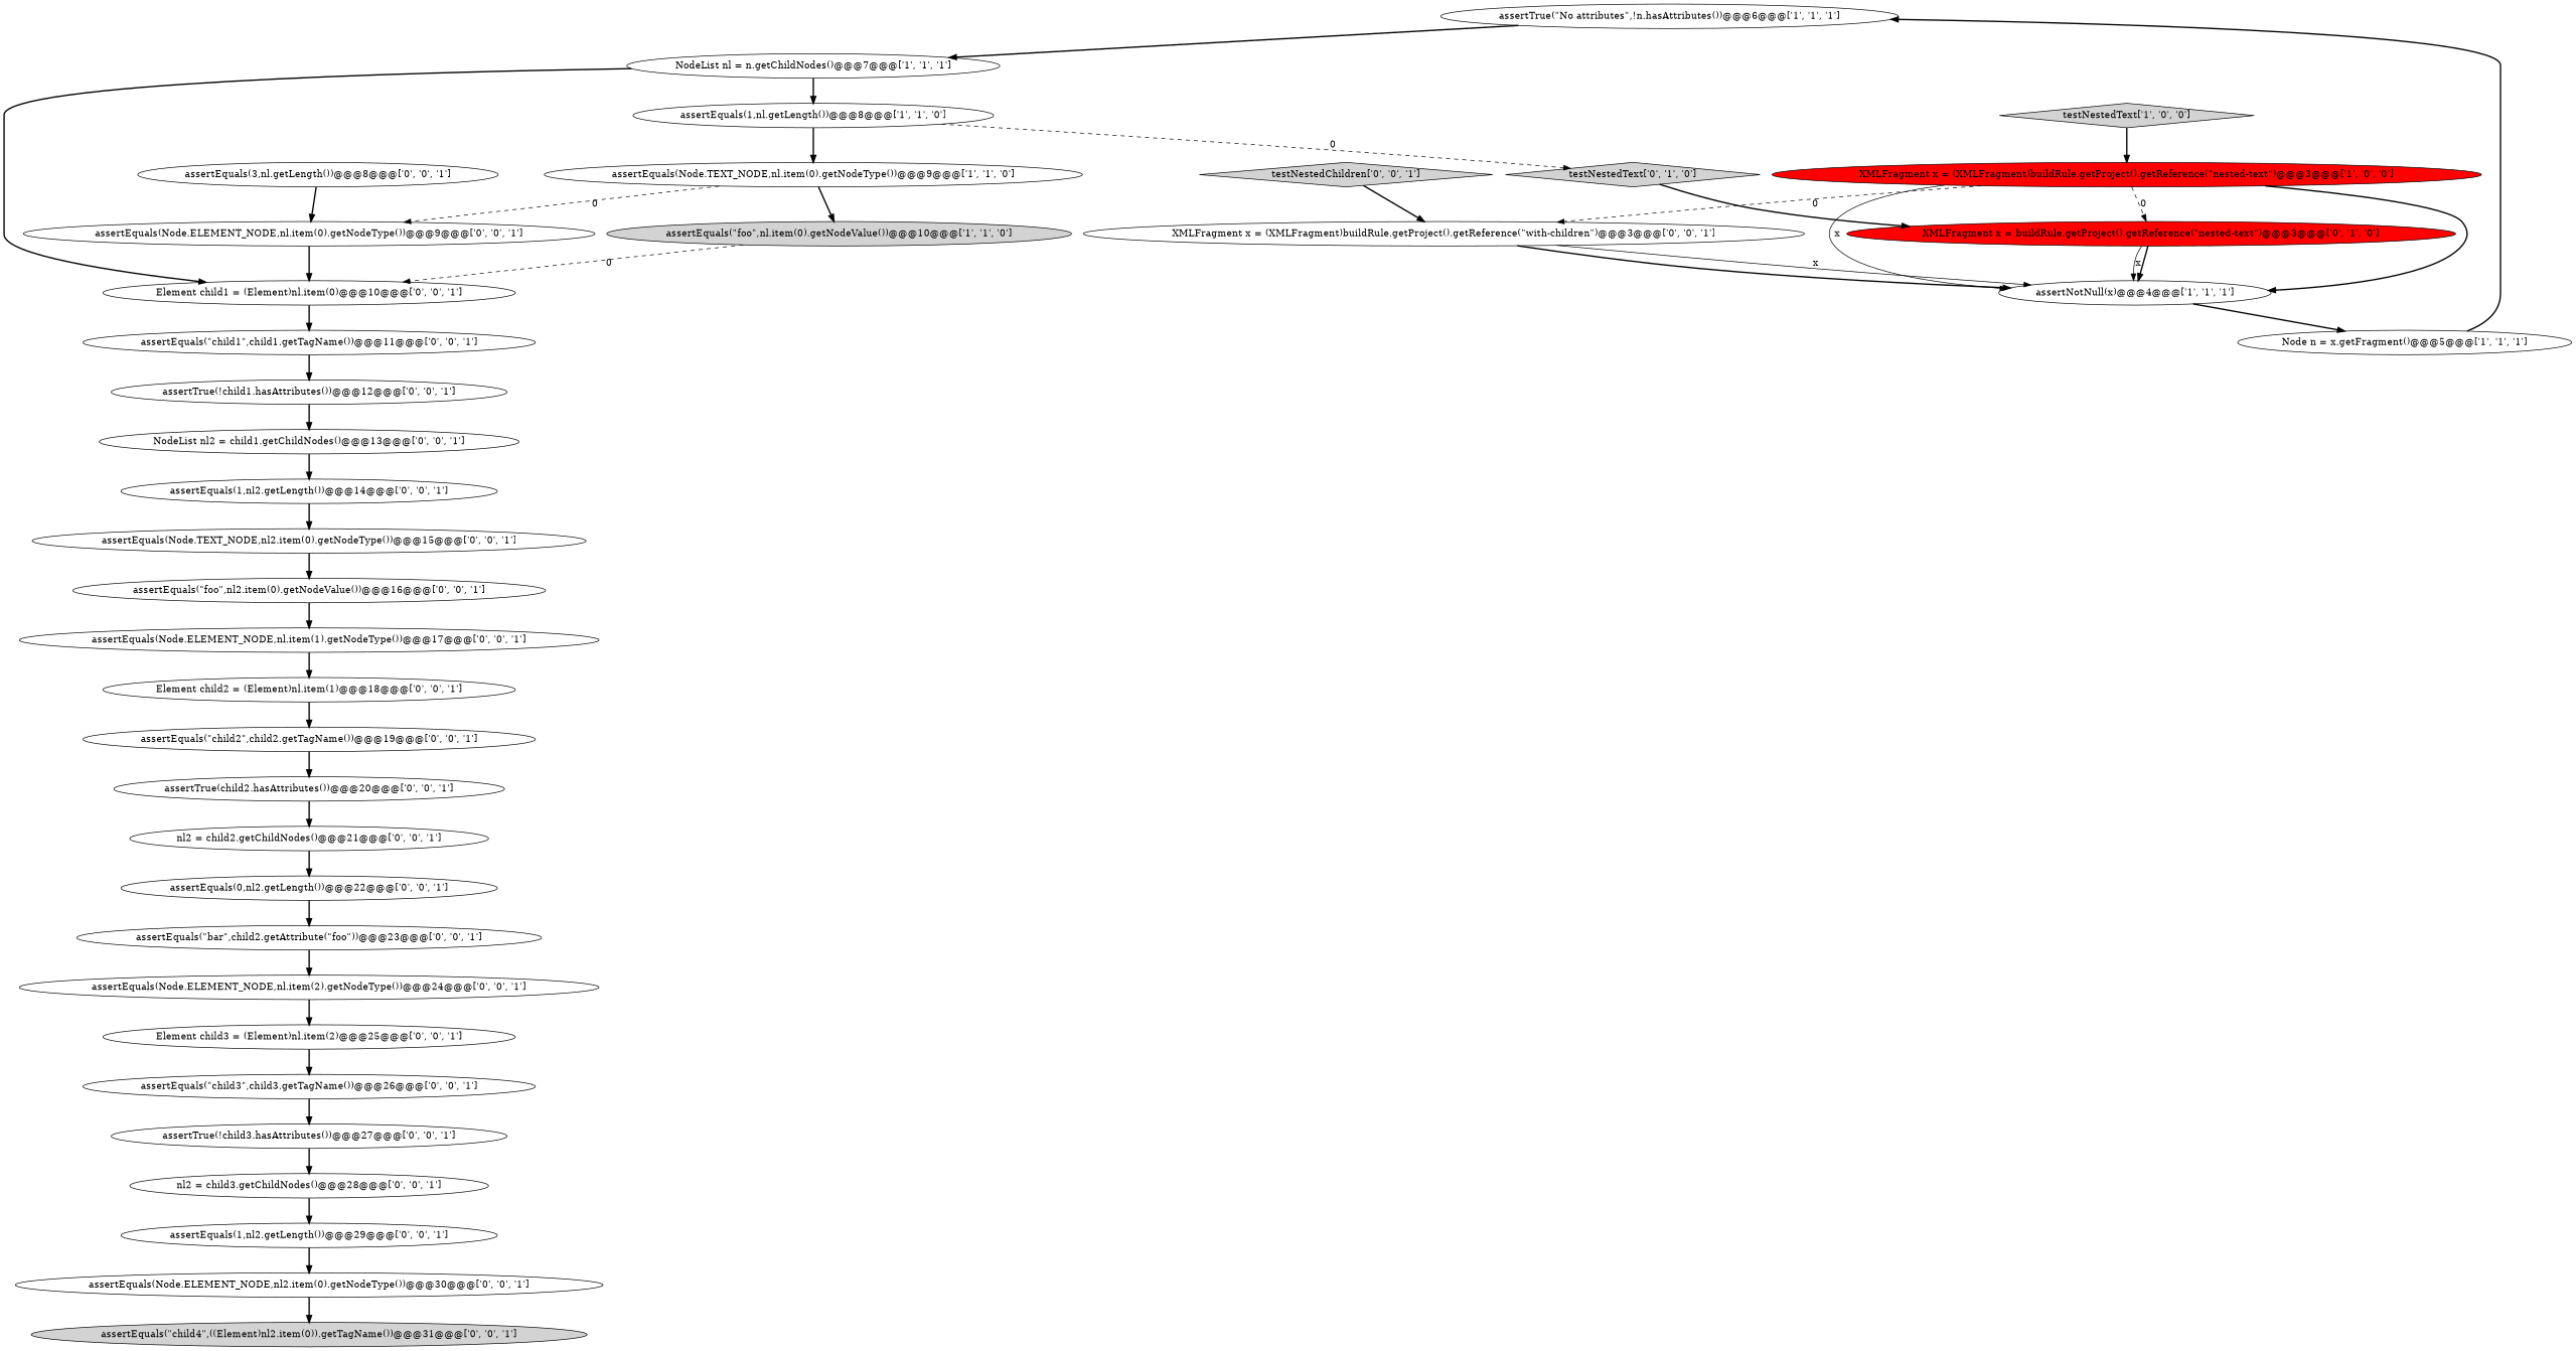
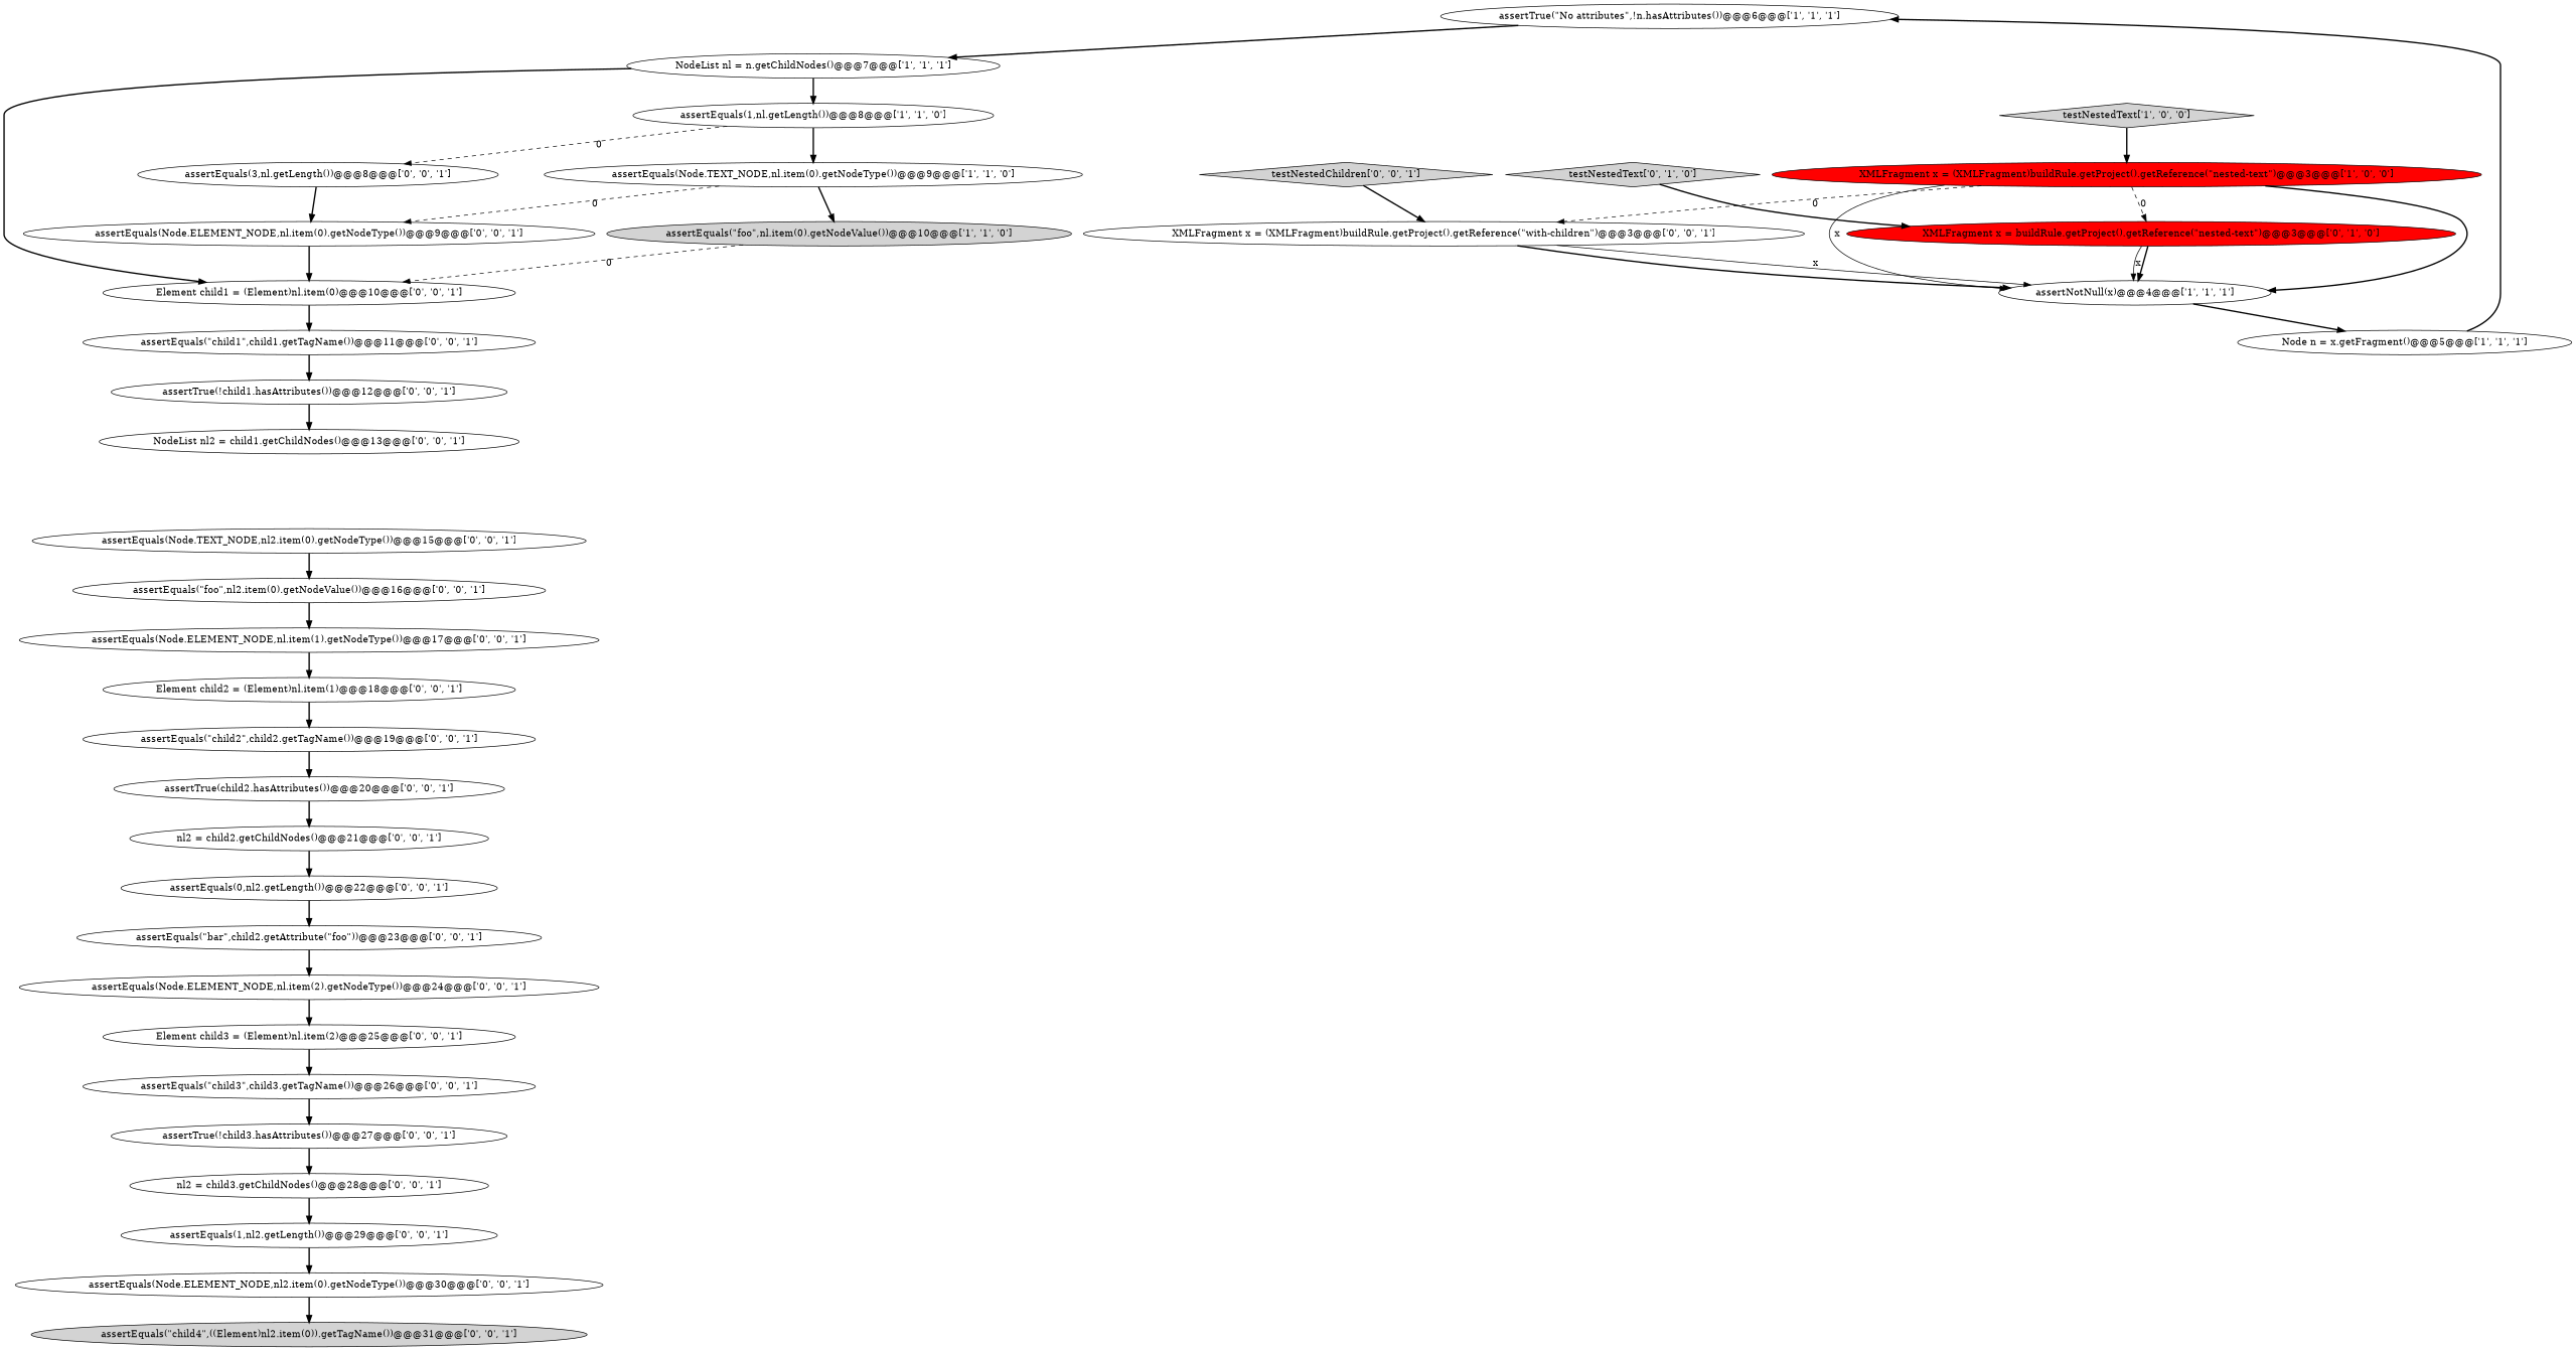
  digraph {
    node [fillcolor=white shape=ellipse style=filled]
    edge [style=bold]
    n1 [label="assertTrue(\"No attributes\",!n.hasAttributes())@@@6@@@['1', '1', '1']"]
    n2 [label="NodeList nl = n.getChildNodes()@@@7@@@['1', '1', '1']"]
    n3 [label="assertEquals(1,nl.getLength())@@@8@@@['1', '1', '0']"]
    n4 [label="Element child1 = (Element)nl.item(0)@@@10@@@['0', '0', '1']"]
    n5 [fillcolor=lightgray label="testNestedChildren['0', '0', '1']" shape=diamond]
    n6 [label="XMLFragment x = (XMLFragment)buildRule.getProject().getReference(\"with-children\")@@@3@@@['0', '0', '1']"]
    n7 [label="assertNotNull(x)@@@4@@@['1', '1', '1']"]
    n8 [label="assertEquals(Node.ELEMENT_NODE,nl2.item(0).getNodeType())@@@30@@@['0', '0', '1']"]
    n9 [fillcolor=lightgray label="assertEquals(\"child4\",((Element)nl2.item(0)).getTagName())@@@31@@@['0', '0', '1']"]
    n10 [label="nl2 = child2.getChildNodes()@@@21@@@['0', '0', '1']"]
    n11 [label="assertEquals(0,nl2.getLength())@@@22@@@['0', '0', '1']"]
    n12 [label="assertEquals(\"bar\",child2.getAttribute(\"foo\"))@@@23@@@['0', '0', '1']"]
    n13 [label="nl2 = child3.getChildNodes()@@@28@@@['0', '0', '1']"]
    n14 [label="assertEquals(1,nl2.getLength())@@@29@@@['0', '0', '1']"]
    n15 [label="assertEquals(Node.TEXT_NODE,nl.item(0).getNodeType())@@@9@@@['1', '1', '0']"]
    n16 [label="assertEquals(Node.ELEMENT_NODE,nl.item(0).getNodeType())@@@9@@@['0', '0', '1']"]
    n17 [fillcolor=lightgray label="assertEquals(\"foo\",nl.item(0).getNodeValue())@@@10@@@['1', '1', '0']"]
    n18 [label="Element child2 = (Element)nl.item(1)@@@18@@@['0', '0', '1']"]
    n19 [label="assertEquals(\"child2\",child2.getTagName())@@@19@@@['0', '0', '1']"]
    n20 [label="assertTrue(child2.hasAttributes())@@@20@@@['0', '0', '1']"]
    n21 [fillcolor=lightgray label="testNestedText['0', '1', '0']" shape=diamond]
    n22 [fillcolor=red label="XMLFragment x = buildRule.getProject().getReference(\"nested-text\")@@@3@@@['0', '1', '0']"]
    n23 [label="assertEquals(3,nl.getLength())@@@8@@@['0', '0', '1']"]
    n24 [label="assertEquals(Node.ELEMENT_NODE,nl.item(2).getNodeType())@@@24@@@['0', '0', '1']"]
    n25 [label="Element child3 = (Element)nl.item(2)@@@25@@@['0', '0', '1']"]
    n26 [label="assertEquals(\"child3\",child3.getTagName())@@@26@@@['0', '0', '1']"]
    n27 [label="Node n = x.getFragment()@@@5@@@['1', '1', '1']"]
    n28 [label="assertTrue(!child3.hasAttributes())@@@27@@@['0', '0', '1']"]
    n29 [label="assertEquals(\"child1\",child1.getTagName())@@@11@@@['0', '0', '1']"]
    n30 [fillcolor=lightgray label="testNestedText['1', '0', '0']" shape=diamond]
    n31 [fillcolor=red label="XMLFragment x = (XMLFragment)buildRule.getProject().getReference(\"nested-text\")@@@3@@@['1', '0', '0']"]
    n32 [label="NodeList nl2 = child1.getChildNodes()@@@13@@@['0', '0', '1']"]
-   n33 [label="assertEquals(1,nl2.getLength())@@@14@@@['0', '0', '1']"]
    n34 [label="assertEquals(Node.TEXT_NODE,nl2.item(0).getNodeType())@@@15@@@['0', '0', '1']"]
    n35 [label="assertEquals(Node.ELEMENT_NODE,nl.item(1).getNodeType())@@@17@@@['0', '0', '1']"]
    n36 [label="assertTrue(!child1.hasAttributes())@@@12@@@['0', '0', '1']"]
    n37 [label="assertEquals(\"foo\",nl2.item(0).getNodeValue())@@@16@@@['0', '0', '1']"]
    n1 -> n2
    n2 -> n3
    n2 -> n4
    n3 -> n15
-   n3 -> n21 [label=0 style=dashed]
+   n3 -> n23 [label=0 style=dashed]
    n4 -> n29
    n5 -> n6
    n6 -> n7 [label=x style=solid]
    n6 -> n7
    n7 -> n27
    n8 -> n9
    n10 -> n11
    n11 -> n12
    n12 -> n24
    n13 -> n14
    n14 -> n8
    n15 -> n16 [label=0 style=dashed]
    n15 -> n17
    n16 -> n4
    n17 -> n4 [label=0 style=dashed]
    n18 -> n19
    n19 -> n20
    n20 -> n10
    n21 -> n22
    n22 -> n7 [label=x style=solid]
    n22 -> n7
    n23 -> n16
    n24 -> n25
    n25 -> n26
    n26 -> n28
    n27 -> n1
    n28 -> n13
    n29 -> n36
    n30 -> n31
    n31 -> n6 [label=0 style=dashed]
    n31 -> n7
    n31 -> n7 [label=x style=solid]
    n31 -> n22 [label=0 style=dashed]
-   n32 -> n33
-   n33 -> n34
    n34 -> n37
    n35 -> n18
    n36 -> n32
    n37 -> n35
  }
